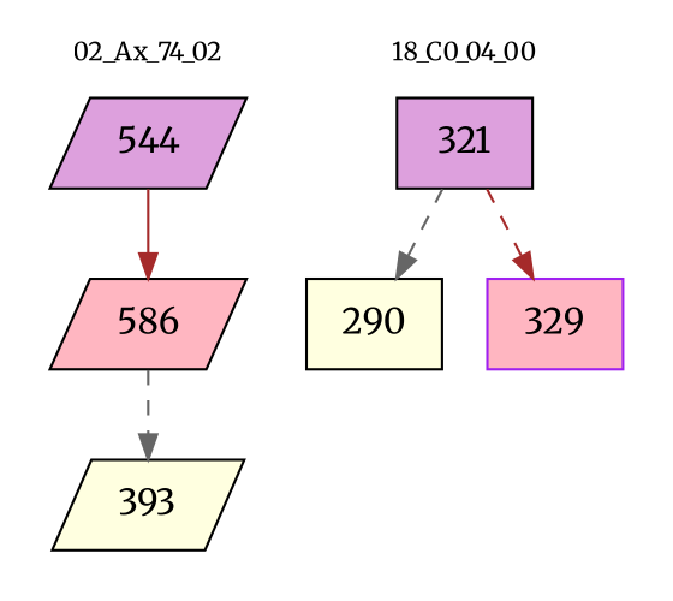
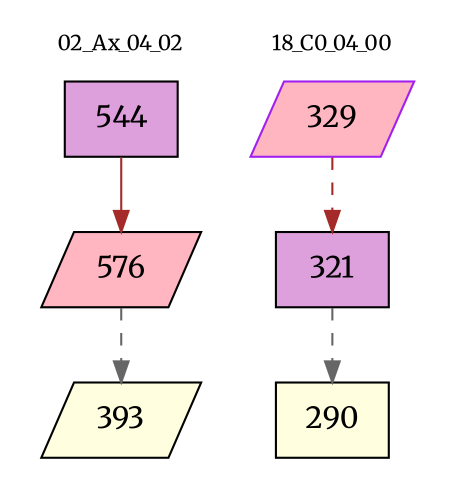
  digraph {
    fontname=Merriweather
    node [color=black fillcolor=lightpink fontname=Merriweather shape=parallelogram style=filled]
    edge [color=gray40 fontname=Merriweather style=dashed]
-   n1 [label=586]
-   n2 [fillcolor=plum label=544]
+   n1 [label=576]
+   n2 [fillcolor=plum label=544 shape=box]
    n3 [fillcolor=lightyellow label=393]
    n4 [fillcolor=plum label=321 shape=box]
    n5 [fillcolor=lightyellow label=290 shape=box]
-   n6 [color=purple label=329 shape=box]
+   n6 [color=purple label=329]
    subgraph cluster_1 {
      color=white
      fontsize=10
-     label="02_Ax_74_02"
+     label="02_Ax_04_02"
      n1
      n2
      n3
    }
    subgraph cluster_2 {
      color=white
      fontsize=10
      label="18_C0_04_00"
      n4
      n5
      n6
    }
    n1 -> n3
    n2 -> n1 [color=brown style=solid]
    n4 -> n5
-   n4 -> n6 [color=brown]
+   n6 -> n4 [color=brown]
  }
